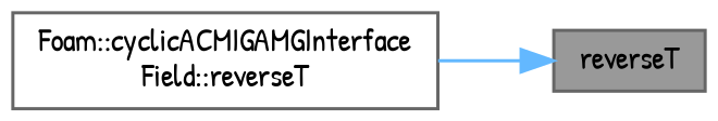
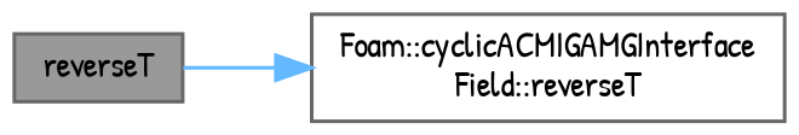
  digraph {
    rankdir=RL
    fontname="Patrick Hand"
    node [fontname="Patrick Hand" fontsize=10 shape=box style=filled]
    n1 [color=gray40 fillcolor=grey60 fontcolor=black height=0.2 label=reverseT width=0.4]
    n2 [color=grey40 fillcolor=white height=0.2 label="Foam::cyclicACMIGAMGInterface\lField::reverseT" width=0.4]
-   n1 -> n2 [color=steelblue1 dir=back fontname="Patrick Hand" fontsize=10 labelfontname=Helvetica labelfontsize=10 style=solid]
+   n2 -> n1 [color=steelblue1 dir=back fontname="Patrick Hand" fontsize=10 labelfontname=Helvetica labelfontsize=10 style=solid]
  }
